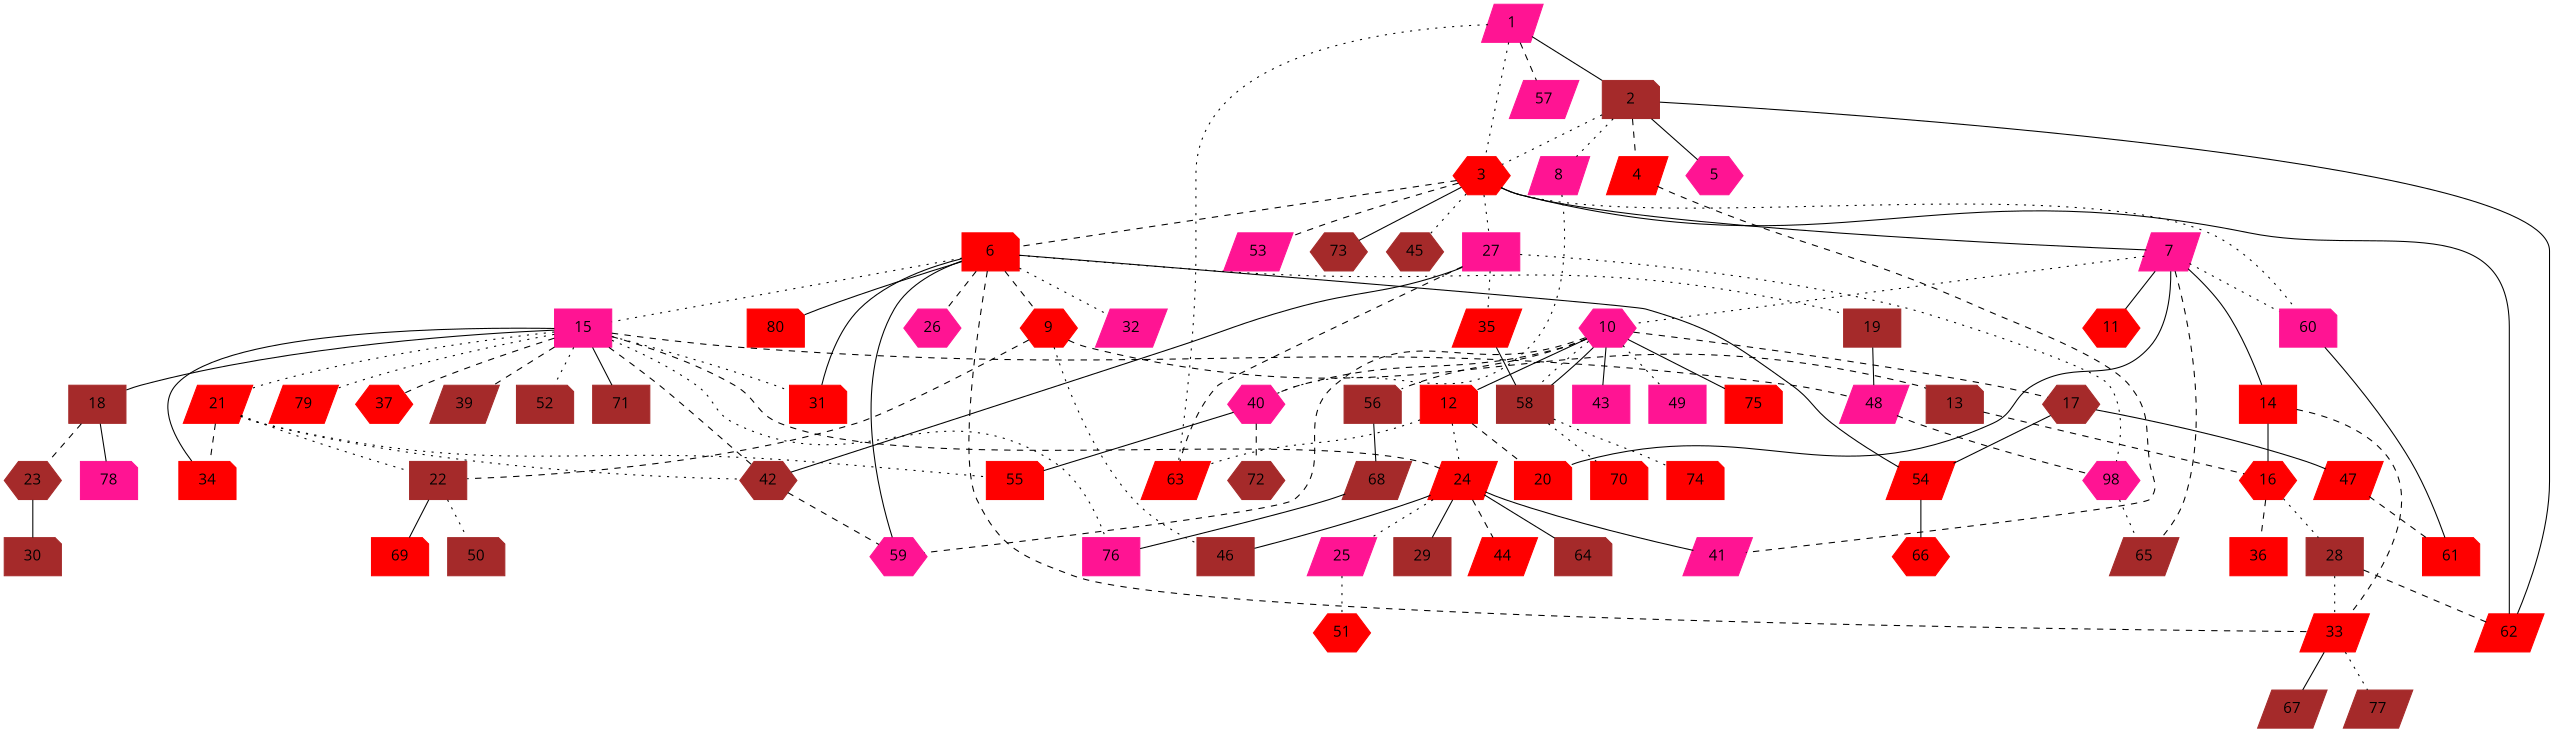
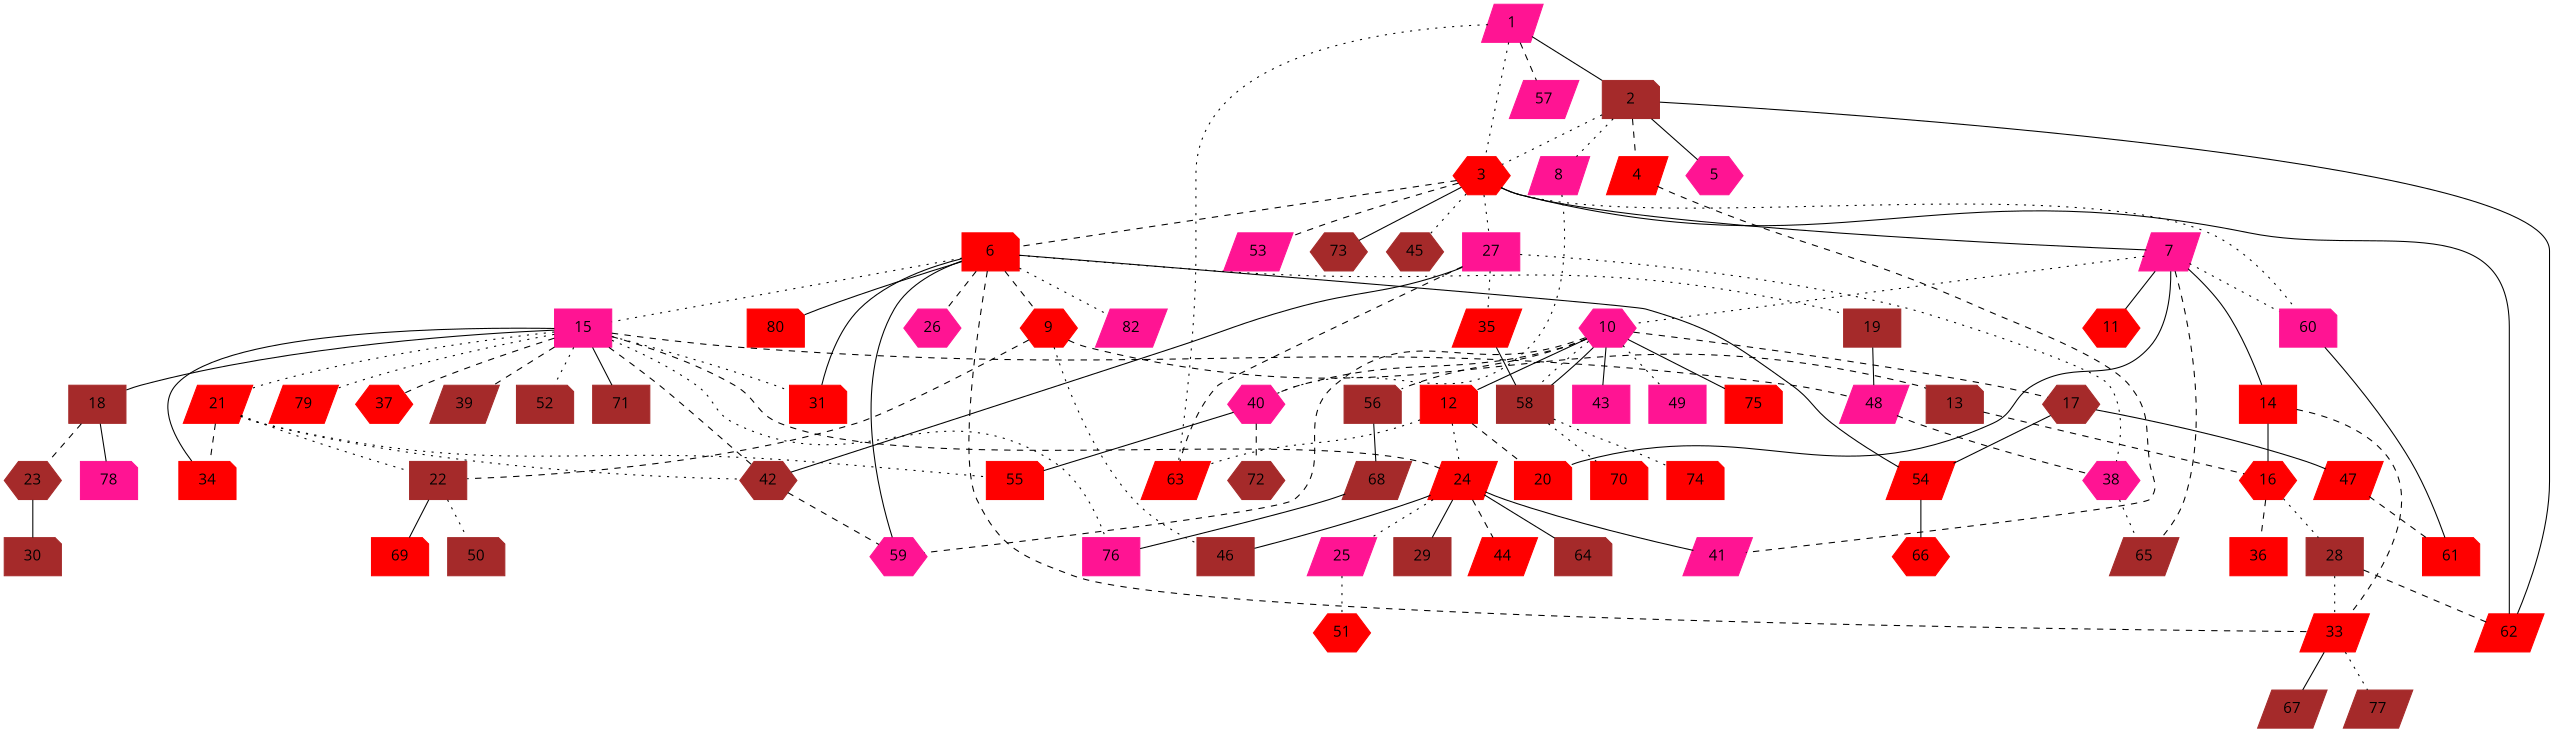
  graph {
    fontname="Open Sans"
    node [color=red fontname="Open Sans" shape=parallelogram style=filled]
    edge [fontname="Open Sans" style=solid]
    1 [color=deeppink]
    2 [color=brown shape=note]
    3 [shape=hexagon]
    57 [color=deeppink]
    63
    4
    5 [color=deeppink shape=hexagon]
    8 [color=deeppink]
    62
    6 [shape=note]
    7 [color=deeppink]
    27 [color=deeppink shape=box]
    45 [color=brown shape=hexagon]
    53 [color=deeppink]
    60 [color=deeppink shape=note]
    73 [color=brown shape=hexagon]
    41 [color=deeppink]
    40 [color=deeppink shape=hexagon]
    9 [shape=hexagon]
    15 [color=deeppink shape=box]
    19 [color=brown shape=box]
    26 [color=deeppink shape=hexagon]
    31 [shape=note]
-   32 [color=deeppink]
+   32 [color=deeppink label=82]
    33
    54
    59 [color=deeppink shape=hexagon]
    80 [shape=note]
    10 [color=deeppink shape=hexagon]
    11 [shape=hexagon]
    14 [shape=box]
    20 [shape=note]
    65 [color=brown]
-   38 [color=deeppink shape=hexagon label=98]
+   38 [color=deeppink shape=hexagon]
    42 [color=brown shape=hexagon]
    35
    61 [shape=note]
    13 [color=brown shape=note]
    22 [color=brown shape=box]
    46 [color=brown shape=box]
    24
    18 [color=brown shape=box]
    21
    34 [shape=note]
    37 [shape=hexagon]
    39 [color=brown]
    48 [color=deeppink]
    52 [color=brown shape=note]
    71 [color=brown shape=box]
    76 [color=deeppink shape=box]
    79
    67 [color=brown]
    77 [color=brown]
    66 [shape=hexagon]
    12 [shape=note]
    17 [color=brown shape=hexagon]
    43 [color=deeppink shape=box]
    49 [color=deeppink shape=box]
    56 [color=brown shape=note]
    58 [color=brown shape=box]
    75 [shape=note]
    16 [shape=hexagon]
    55 [shape=note]
    72 [color=brown shape=hexagon]
    50 [color=brown shape=note]
    69 [shape=note]
    47
    68 [color=brown]
    70 [shape=note]
    74 [shape=note]
    25 [color=deeppink]
    29 [color=brown shape=box]
    44
    64 [color=brown shape=note]
    28 [color=brown shape=box]
    36 [shape=box]
    23 [color=brown shape=hexagon]
    78 [color=deeppink shape=note]
    30 [color=brown shape=note]
    51 [shape=hexagon]
    1 -- 2
    1 -- 3 [style=dotted]
    1 -- 57 [style=dashed]
    1 -- 63 [style=dotted]
    2 -- 3 [style=dotted]
    2 -- 4 [style=dashed]
    2 -- 5
    2 -- 8 [style=dotted]
    2 -- 62
    3 -- 62
    3 -- 6 [style=dashed]
    3 -- 7
    3 -- 27 [style=dotted]
    3 -- 45 [style=dotted]
    3 -- 53 [style=dashed]
    3 -- 60 [style=dotted]
    3 -- 73
    4 -- 41 [style=dashed]
    8 -- 40 [style=dotted]
    6 -- 9 [style=dashed]
    6 -- 15 [style=dotted]
    6 -- 19 [style=dotted]
    6 -- 26 [style=dashed]
    6 -- 31
    6 -- 32 [style=dotted]
    6 -- 33 [style=dashed]
    6 -- 54
    6 -- 59
    6 -- 80
    7 -- 60 [style=dotted]
    7 -- 10 [style=dotted]
    7 -- 11
    7 -- 14
    7 -- 20
    7 -- 65 [style=dashed]
    27 -- 63 [style=dashed]
    27 -- 38 [style=dotted]
    27 -- 42
    27 -- 35 [style=dotted]
    60 -- 61
    40 -- 55
    40 -- 72 [style=dashed]
    9 -- 13 [style=dashed]
    9 -- 22 [style=dashed]
    9 -- 46 [style=dotted]
    15 -- 31 [style=dotted]
    15 -- 42 [style=dashed]
    15 -- 24 [style=dashed]
    15 -- 18
    15 -- 21 [style=dotted]
    15 -- 34
    15 -- 37 [style=dashed]
    15 -- 39 [style=dashed]
    15 -- 48 [style=dashed]
    15 -- 52 [style=dotted]
    15 -- 71
    15 -- 76 [style=dotted]
    15 -- 79 [style=dotted]
    19 -- 48
    33 -- 67
    33 -- 77 [style=dotted]
    54 -- 66
    10 -- 40 [style=dashed]
    10 -- 59 [style=dashed]
    10 -- 12
    10 -- 17 [style=dashed]
    10 -- 43
    10 -- 49 [style=dotted]
    10 -- 56 [style=dashed]
    10 -- 58 [style=dotted]
    10 -- 58
    10 -- 75
    14 -- 33 [style=dashed]
    14 -- 16
    38 -- 65 [style=dotted]
    42 -- 59 [style=dashed]
    35 -- 58
    13 -- 16 [style=dashed]
    22 -- 50 [style=dotted]
    22 -- 69
    24 -- 41
    24 -- 46
    24 -- 25 [style=dotted]
    24 -- 29
    24 -- 44 [style=dashed]
    24 -- 64
    18 -- 23 [style=dashed]
    18 -- 78
    21 -- 42 [style=dotted]
    21 -- 22 [style=dotted]
    21 -- 34 [style=dashed]
    21 -- 55 [style=dotted]
    48 -- 38 [style=dashed]
    12 -- 63 [style=dotted]
    12 -- 20 [style=dashed]
    12 -- 24 [style=dotted]
    17 -- 54
    17 -- 47
    56 -- 68
    58 -- 70 [style=dotted]
    58 -- 74 [style=dotted]
    16 -- 28 [style=dotted]
    16 -- 36 [style=dashed]
    47 -- 61 [style=dashed]
    68 -- 76
    25 -- 51 [style=dotted]
    28 -- 62 [style=dashed]
    28 -- 33 [style=dotted]
    23 -- 30
  }
